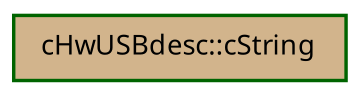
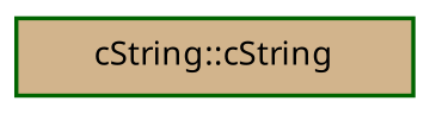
  digraph {
    rankdir=LR
-   n1 [color=darkgreen fillcolor=tan fontname=Sans fontsize=8 height=0.2 label="cHwUSBdesc::cString" shape=record style=filled width=0.4]
+   n1 [color=darkgreen fillcolor=tan fontname=Sans fontsize=8 height=0.2 label="cString::cString" shape=record style=filled width=0.4]
  }
